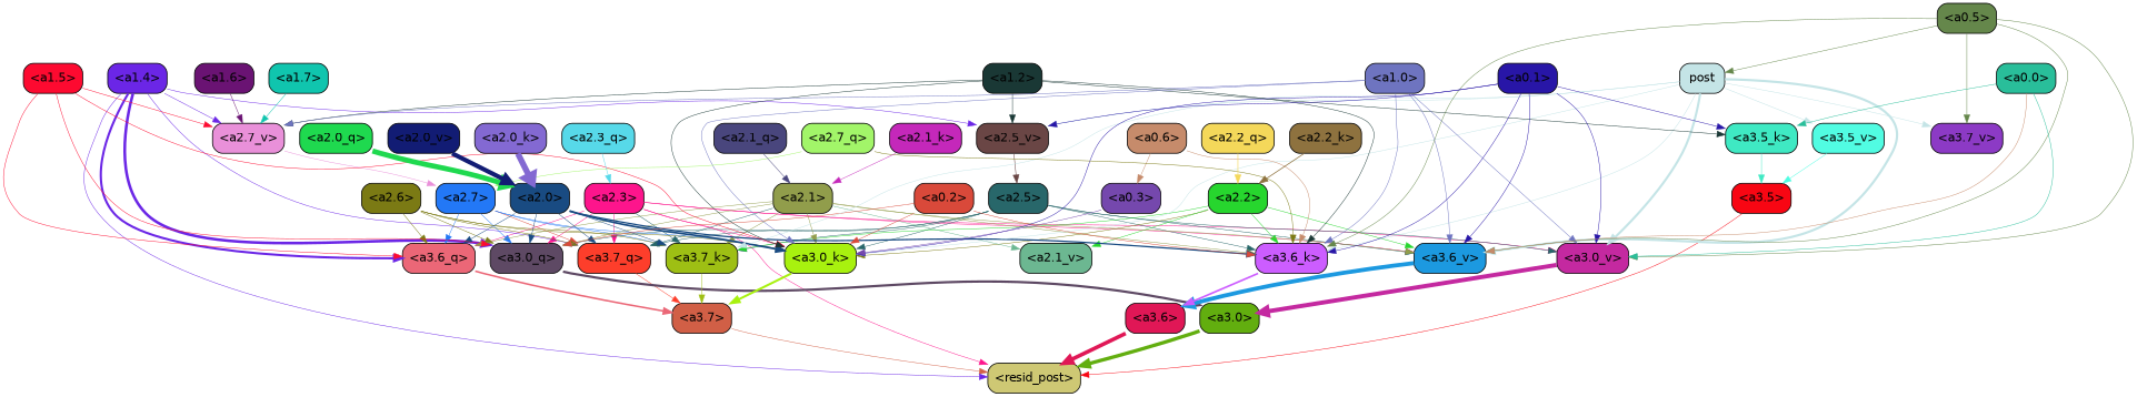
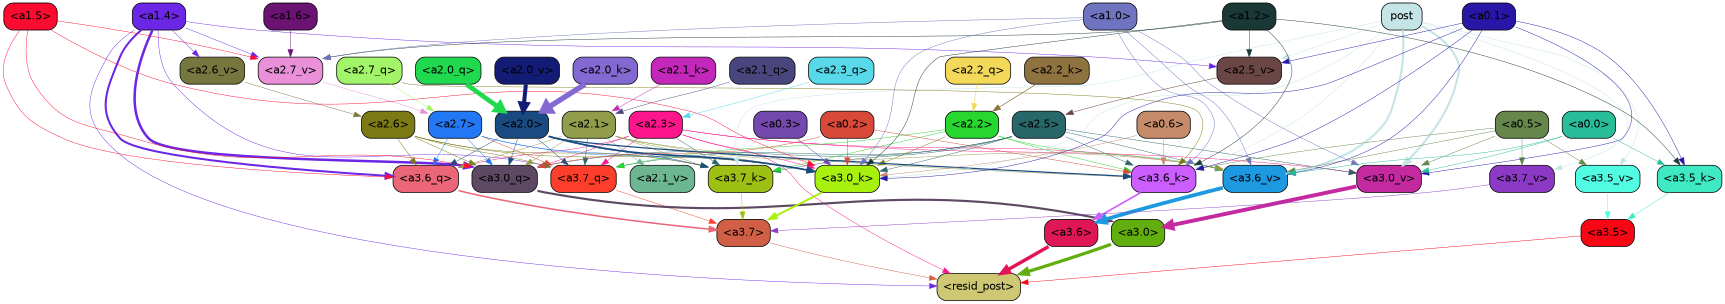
  strict digraph {
    splines=true
    node [color=black fontname=Helvetica shape=box style="filled, rounded"]
    edge [color="#28676a" penwidth=0.6]
    "<a3.7>" [fillcolor="#d15f46"]
    "<resid_post>" [fillcolor="#cec874"]
    "<a3.6>" [fillcolor="#e01756"]
    "<a3.5>" [fillcolor="#f80613"]
    "<a3.0>" [fillcolor="#62ae0f"]
    "<a2.3>" [fillcolor="#fd158c"]
    "<a3.7_q>" [fillcolor="#fd3e2b"]
    "<a3.6_q>" [fillcolor="#eb6777"]
    "<a3.0_q>" [fillcolor="#5e4964"]
    "<a3.7_k>" [fillcolor="#9ebf14"]
    "<a3.0_k>" [fillcolor="#a8f10f"]
    "<a3.6_v>" [fillcolor="#1c99e0"]
    "<a3.0_v>" [fillcolor="#c429a0"]
    "<a1.4>" [fillcolor="#6b26e6"]
    "<a2.7_v>" [fillcolor="#e990d9"]
+   "<a2.6_v>" [fillcolor="#76763f"]
    "<a2.5_v>" [fillcolor="#6a4645"]
    "<a2.7>" [fillcolor="#2378f6"]
    "<a2.6>" [fillcolor="#7b7a14"]
    "<a2.5>" [fillcolor="#28676a"]
    "<a3.6_k>" [fillcolor="#cc5dff"]
    "<a3.5_k>" [fillcolor="#3fe9c3"]
    "<a3.7_v>" [fillcolor="#8c3ac5"]
    "<a3.5_v>" [fillcolor="#51fce2"]
    "<a2.2>" [fillcolor="#27d62e"]
    "<a2.1>" [fillcolor="#919d4b"]
    "<a2.1_v>" [fillcolor="#6cb791"]
    "<a2.0>" [fillcolor="#194b82"]
    "<a1.5>" [fillcolor="#fd0a30"]
    "<a0.2>" [fillcolor="#d9493a"]
    n31 [fillcolor="#c4e4e6" label=post]
    "<a1.2>" [fillcolor="#1a3835"]
    "<a1.0>" [fillcolor="#6e74c0"]
    "<a0.6>" [fillcolor="#c68b6b"]
    "<a0.5>" [fillcolor="#65874b"]
    "<a0.1>" [fillcolor="#2816a7"]
    "<a0.0>" [fillcolor="#29be9a"]
    "<a0.3>" [fillcolor="#7548ad"]
    "<a2.7_q>" [fillcolor="#a2f569"]
    "<a2.3_q>" [fillcolor="#57d9e9"]
    "<a2.2_q>" [fillcolor="#f4d85a"]
    "<a2.1_q>" [fillcolor="#49467d"]
    "<a2.0_q>" [fillcolor="#1fd94f"]
    "<a2.2_k>" [fillcolor="#8e723f"]
    "<a2.1_k>" [fillcolor="#c428ba"]
    "<a2.0_k>" [fillcolor="#8369d2"]
    "<a2.0_v>" [fillcolor="#121c74"]
-   "<a1.7>" [fillcolor="#10c5ae"]
    "<a1.6>" [fillcolor="#6a1373"]
    "<a3.7>" -> "<resid_post>" [color="#d15f46"]
    "<a3.6>" -> "<resid_post>" [color="#e01756" penwidth=4.646730065345764]
    "<a3.5>" -> "<resid_post>" [color="#f80613"]
    "<a3.0>" -> "<resid_post>" [color="#62ae0f" penwidth=4.323132634162903]
    "<a2.3>" -> "<resid_post>" [color="#fd158c"]
    "<a2.3>" -> "<a3.7_q>" [color="#fd158c"]
    "<a2.3>" -> "<a3.6_q>" [color="#fd158c"]
    "<a2.3>" -> "<a3.0_q>" [color="#fd158c"]
    "<a2.3>" -> "<a3.7_k>"
    "<a2.3>" -> "<a3.0_k>" [color="#fd158c"]
    "<a2.3>" -> "<a3.6_v>" [color="#fd158c"]
    "<a2.3>" -> "<a3.0_v>" [color="#fd158c"]
    "<a3.7_q>" -> "<a3.7>" [color="#fd3e2b"]
    "<a3.6_q>" -> "<a3.7>" [color="#eb6777" penwidth=2.03758105635643]
    "<a3.0_q>" -> "<a3.0>" [color="#5e4964" penwidth=2.8638100624084473]
    "<a3.7_k>" -> "<a3.7>" [color="#9ebf14"]
    "<a3.0_k>" -> "<a3.7>" [color="#a8f10f" penwidth=2.6274144649505615]
    "<a3.6_v>" -> "<a3.6>" [color="#1c99e0" penwidth=5.002329230308533]
    "<a3.0_v>" -> "<a3.0>" [color="#c429a0" penwidth=5.188832879066467]
    "<a1.4>" -> "<resid_post>" [color="#6b26e6"]
    "<a1.4>" -> "<a3.7_q>" [color="#6b26e6"]
    "<a1.4>" -> "<a3.6_q>" [color="#6b26e6" penwidth=2.700703263282776]
    "<a1.4>" -> "<a3.0_q>" [color="#6b26e6" penwidth=3.34255850315094]
    "<a1.4>" -> "<a2.7_v>" [color="#6b26e6"]
+   "<a1.4>" -> "<a2.6_v>" [color="#6b26e6"]
    "<a1.4>" -> "<a2.5_v>" [color="#6b26e6"]
    "<a2.7_v>" -> "<a2.7>" [color="#e990d9"]
+   "<a2.6_v>" -> "<a2.6>" [color="#76763f"]
    "<a2.5_v>" -> "<a2.5>" [color="#6a4645" penwidth=0.6657319068908691]
    "<a2.7>" -> "<a3.7_q>" [color="#d9493a"]
    "<a2.7>" -> "<a3.6_q>" [color="#2378f6"]
    "<a2.7>" -> "<a3.0_q>" [color="#2378f6"]
    "<a2.7>" -> "<a3.7_k>" [color="#2378f6"]
    "<a2.7>" -> "<a3.0_k>" [color="#2378f6"]
    "<a2.6>" -> "<a3.7_q>" [color="#7b7a14"]
    "<a2.6>" -> "<a3.6_q>" [color="#7b7a14"]
    "<a2.6>" -> "<a3.0_q>" [color="#7b7a14"]
    "<a2.6>" -> "<a3.7_k>" [color="#7b7a14"]
    "<a2.6>" -> "<a3.0_k>" [color="#7b7a14"]
    "<a2.5>" -> "<a3.7_q>"
    "<a2.5>" -> "<a3.0_q>"
    "<a2.5>" -> "<a3.7_k>"
    "<a2.5>" -> "<a3.0_k>"
    "<a2.5>" -> "<a3.6_v>"
    "<a2.5>" -> "<a3.0_v>"
    "<a2.5>" -> "<a3.6_k>"
    "<a3.6_k>" -> "<a3.6>" [color="#cc5dff" penwidth=2.174198240041733]
    "<a3.5_k>" -> "<a3.5>" [color="#3fe9c3"]
+   "<a3.7_v>" -> "<a3.7>" [color="#8c3ac5"]
    "<a3.5_v>" -> "<a3.5>" [color="#51fce2"]
-   "<a2.2>" -> "<a2.1_v>" [color="#27d62e"]
+   "<a2.2>" -> "<a3.7_q>" [color="#27d62e"]
    "<a2.2>" -> "<a3.7_k>" [color="#27d62e"]
    "<a2.2>" -> "<a3.0_k>" [color="#7b7a14"]
    "<a2.2>" -> "<a3.6_v>" [color="#27d62e"]
    "<a2.2>" -> "<a3.6_k>" [color="#27d62e"]
    "<a2.1>" -> "<a3.7_q>"
    "<a2.1>" -> "<a3.6_q>" [color="#919d4b"]
    "<a2.1>" -> "<a3.0_q>" [color="#919d4b"]
    "<a2.1>" -> "<a3.7_k>" [color="#919d4b"]
    "<a2.1>" -> "<a3.0_k>" [color="#919d4b"]
    "<a2.1>" -> "<a3.6_v>" [color="#919d4b"]
    "<a2.1>" -> "<a3.6_k>" [color="#919d4b"]
    "<a2.1>" -> "<a2.1_v>" [color="#6cb791"]
    "<a2.0>" -> "<a3.7_q>" [color="#194b82"]
    "<a2.0>" -> "<a3.6_q>" [color="#194b82"]
    "<a2.0>" -> "<a3.0_q>" [color="#194b82"]
    "<a2.0>" -> "<a3.7_k>" [color="#194b82"]
    "<a2.0>" -> "<a3.0_k>" [color="#194b82" penwidth=2.2218968719244003]
    "<a2.0>" -> "<a3.6_k>" [color="#194b82" penwidth=1.6454488784074783]
    "<a1.5>" -> "<a3.6_q>" [color="#fd0a30"]
    "<a1.5>" -> "<a3.0_q>" [color="#fd0a30"]
    "<a1.5>" -> "<a3.0_k>" [color="#fd0a30"]
    "<a1.5>" -> "<a2.7_v>" [color="#fd0a30"]
    "<a0.2>" -> "<a3.0_q>" [color="#d9493a"]
    "<a0.2>" -> "<a3.0_k>" [color="#d9493a"]
    "<a0.2>" -> "<a3.6_k>" [color="#d9493a"]
    n31 -> "<a3.7_k>" [color="#c4e4e6"]
    n31 -> "<a3.0_k>" [color="#c4e4e6"]
    n31 -> "<a3.6_v>" [color="#c4e4e6" penwidth=2.8301228284835815]
    n31 -> "<a3.0_v>" [color="#c4e4e6" penwidth=2.7660785913467407]
    n31 -> "<a2.5_v>" [color="#c4e4e6"]
    n31 -> "<a3.6_k>" [color="#c4e4e6"]
    n31 -> "<a3.7_v>" [color="#c4e4e6"]
    n31 -> "<a3.5_v>" [color="#c4e4e6"]
    "<a1.2>" -> "<a3.0_k>" [color="#1a3835"]
    "<a1.2>" -> "<a2.7_v>" [color="#1a3835"]
    "<a1.2>" -> "<a2.5_v>" [color="#1a3835"]
    "<a1.2>" -> "<a3.6_k>" [color="#1a3835"]
    "<a1.2>" -> "<a3.5_k>" [color="#1a3835"]
    "<a1.0>" -> "<a3.0_k>" [color="#6e74c0"]
    "<a1.0>" -> "<a3.6_v>" [color="#6e74c0"]
    "<a1.0>" -> "<a3.0_v>" [color="#6e74c0"]
    "<a1.0>" -> "<a2.7_v>" [color="#6e74c0"]
    "<a1.0>" -> "<a3.6_k>" [color="#6e74c0"]
-   "<a0.6>" -> "<a0.3>" [color="#c68b6b"]
+   "<a0.6>" -> "<a3.0_k>" [color="#c68b6b"]
    "<a0.6>" -> "<a3.6_k>" [color="#c68b6b"]
    "<a0.5>" -> "<a3.6_v>" [color="#65874b"]
    "<a0.5>" -> "<a3.0_v>" [color="#65874b" penwidth=0.6124261617660522]
    "<a0.5>" -> "<a3.6_k>" [color="#65874b"]
    "<a0.5>" -> "<a3.7_v>" [color="#65874b"]
-   "<a0.5>" -> n31 [color="#65874b"]
+   "<a0.5>" -> "<a3.5_v>" [color="#65874b"]
    "<a0.1>" -> "<a3.0_k>" [color="#2816a7"]
    "<a0.1>" -> "<a3.6_v>" [color="#2816a7"]
    "<a0.1>" -> "<a3.0_v>" [color="#2816a7"]
    "<a0.1>" -> "<a2.5_v>" [color="#2816a7"]
    "<a0.1>" -> "<a3.6_k>" [color="#2816a7"]
    "<a0.1>" -> "<a3.5_k>" [color="#2816a7"]
-   "<a0.0>" -> "<a3.6_v>" [color="#c68b6b"]
+   "<a0.0>" -> "<a3.6_v>" [color="#29be9a"]
    "<a0.0>" -> "<a3.0_v>" [color="#29be9a"]
    "<a0.0>" -> "<a3.5_k>" [color="#29be9a"]
    "<a0.3>" -> "<a3.0_k>" [color="#7548ad"]
    "<a2.7_q>" -> "<a2.7>" [color="#a2f569"]
    "<a2.7_q>" -> "<a3.6_k>" [color="#7b7a14"]
    "<a2.3_q>" -> "<a2.3>" [color="#57d9e9"]
    "<a2.2_q>" -> "<a2.2>" [color="#f4d85a" penwidth=0.8114519119262695]
    "<a2.1_q>" -> "<a2.1>" [color="#49467d"]
    "<a2.0_q>" -> "<a2.0>" [color="#1fd94f" penwidth=6.2323237657547]
    "<a2.2_k>" -> "<a2.2>" [color="#8e723f" penwidth=0.9331893920898438]
    "<a2.1_k>" -> "<a2.1>" [color="#c428ba"]
    "<a2.0_k>" -> "<a2.0>" [color="#8369d2" penwidth=7.158664226531982]
    "<a2.0_v>" -> "<a2.0>" [color="#121c74" penwidth=5.380099236965179]
-   "<a1.7>" -> "<a2.7_v>" [color="#10c5ae"]
    "<a1.6>" -> "<a2.7_v>" [color="#6a1373"]
  }
